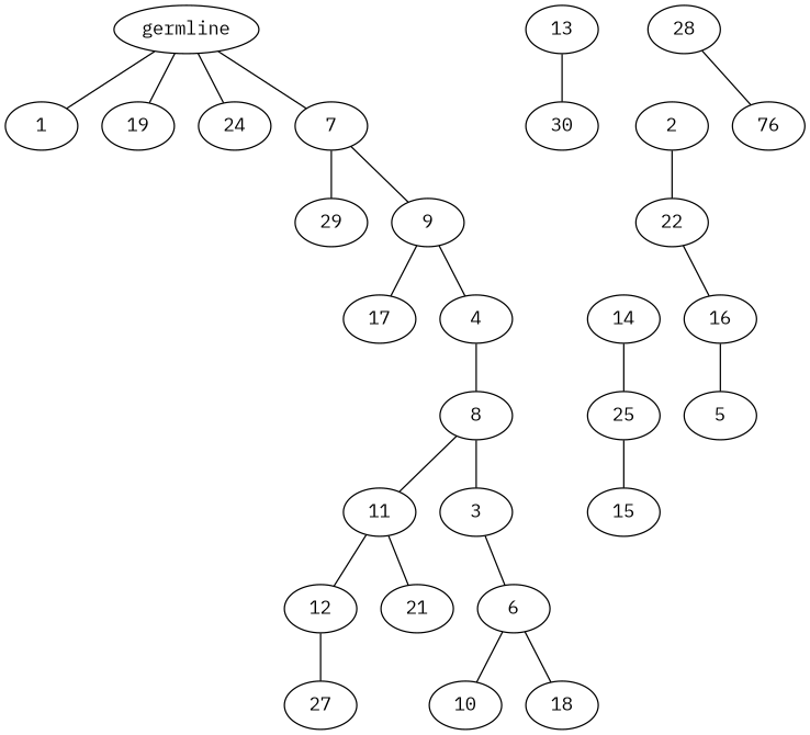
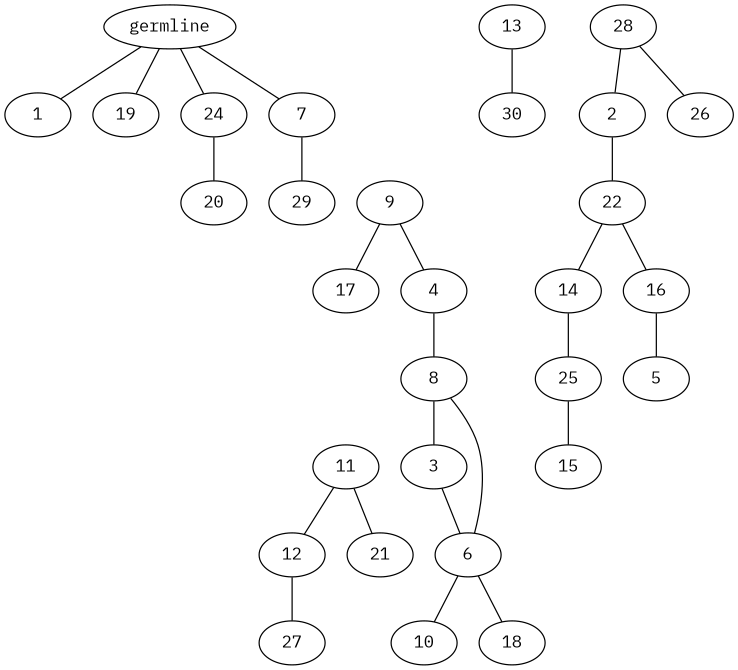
  graph {
    fontname="IBM Plex Mono"
    node [fontname="IBM Plex Mono"]
    edge [fontname="IBM Plex Mono"]
    n1 [label=germline]
    n2 [label=1]
    n3 [label=19]
    n4 [label=24]
    n5 [label=7]
+   n6 [label=20]
    n7 [label=29]
    n8 [label=9]
    n9 [label=17]
    n10 [label=4]
    n11 [label=8]
    n12 [label=11]
    n13 [label=3]
    n14 [label=12]
    n15 [label=21]
    n16 [label=13]
    n17 [label=30]
    n18 [label=6]
    n19 [label=27]
    n20 [label=28]
    n21 [label=2]
-   n22 [label=76]
+   n22 [label=26]
    n23 [label=22]
    n24 [label=14]
    n25 [label=16]
    n26 [label=25]
    n27 [label=5]
    n28 [label=15]
    n29 [label=10]
    n30 [label=18]
    n1 -- n2
    n1 -- n3
    n1 -- n4
    n1 -- n5
+   n4 -- n6
    n5 -- n7
-   n5 -- n8
    n8 -- n9
    n8 -- n10
    n10 -- n11
-   n11 -- n12
+   n11 -- n18
    n11 -- n13
    n12 -- n14
    n12 -- n15
    n13 -- n18
    n14 -- n19
    n16 -- n17
    n18 -- n29
    n18 -- n30
+   n20 -- n21
    n20 -- n22
    n21 -- n23
+   n23 -- n24
    n23 -- n25
    n24 -- n26
    n25 -- n27
    n26 -- n28
  }
